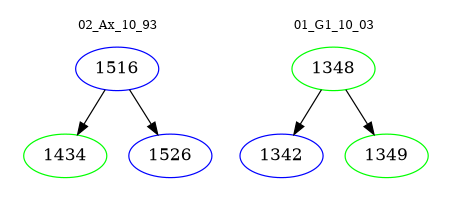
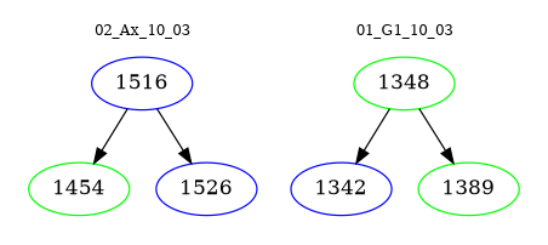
  digraph {
    node [color=blue]
    edge [color=black]
    n1 [label=1516]
-   n2 [color=green label=1434]
+   n2 [color=green label=1454]
    n3 [label=1526]
    n4 [color=green label=1348]
    n5 [label=1342]
-   n6 [color=green label=1349]
+   n6 [color=green label=1389]
    subgraph cluster_1 {
      color=white
      fontsize=10
-     label="02_Ax_10_93"
+     label="02_Ax_10_03"
      n1
      n2
      n3
    }
    subgraph cluster_2 {
      color=white
      fontsize=10
      label="01_G1_10_03"
      n4
      n5
      n6
    }
    n1 -> n2
    n1 -> n3
    n4 -> n5
    n4 -> n6
  }
